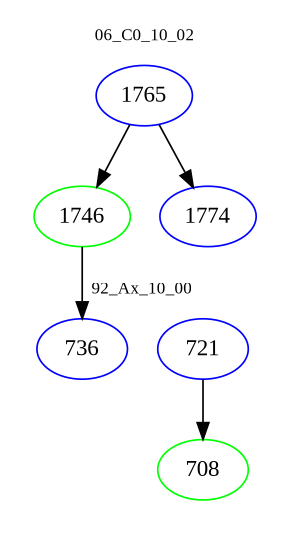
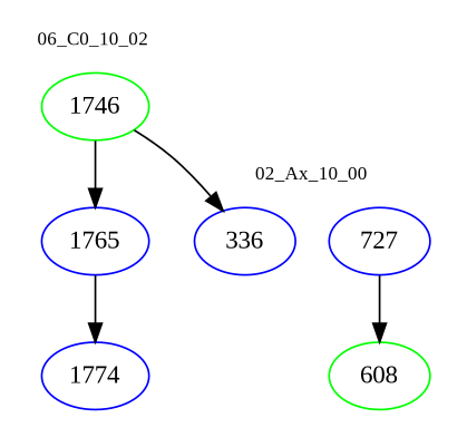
  digraph {
    fontname="Liberation Serif"
    node [color=blue fontname="Liberation Serif"]
    edge [color=black fontname="Liberation Serif"]
-   n1 [label=721]
-   n2 [color=green label=708]
-   n3 [label=736]
+   n1 [label=727]
+   n2 [color=green label=608]
+   n3 [label=336]
    n4 [label=1765]
    n5 [color=green label=1746]
    n6 [label=1774]
    subgraph cluster_1 {
      color=white
      fontsize=10
-     label="92_Ax_10_00"
+     label="02_Ax_10_00"
      n1
      n2
      n3
    }
    subgraph cluster_2 {
      color=white
      fontsize=10
      label="06_C0_10_02"
      n4
      n5
      n6
    }
    n1 -> n2
-   n4 -> n5
+   n5 -> n4
    n4 -> n6
    n5 -> n3
  }
